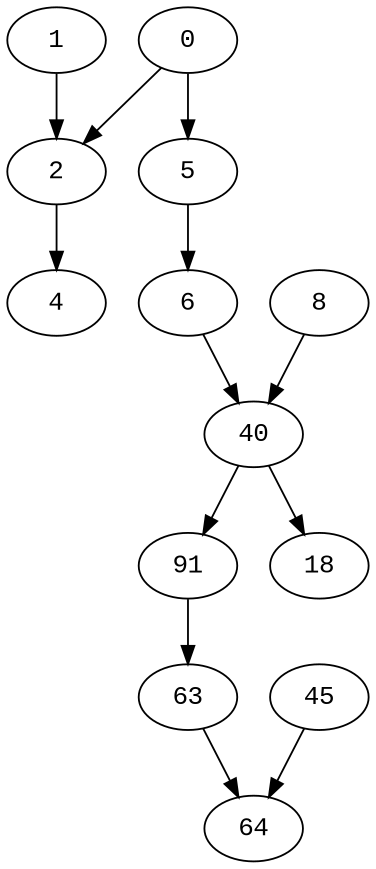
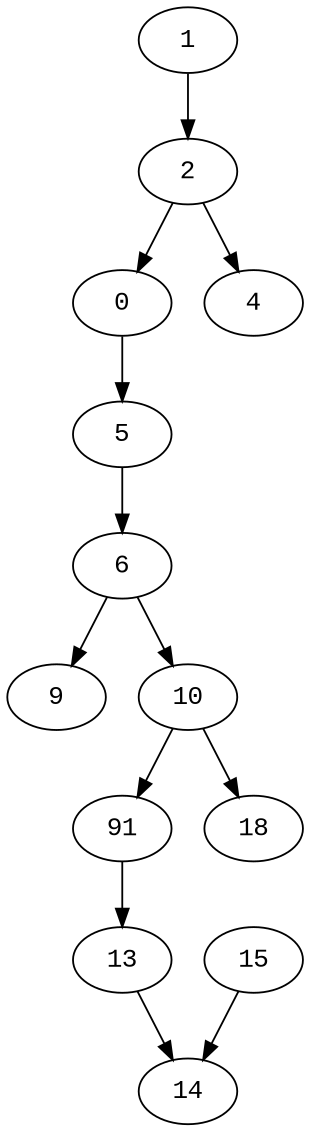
  digraph {
    fontname="Liberation Mono"
    node [alpha=0.09 fontname="Liberation Mono"]
    edge [fontname="Liberation Mono"]
    1 [expect_size=36403200]
    2 [alpha=0.12 expect_size=48692224]
    n3 [alpha=0.10 expect_size=33895424 label=0]
    4 [alpha=0.19 expect_size=9422848]
    5 [alpha=0.14 expect_size=32364544]
    6 [alpha=0.20 expect_size=32052224]
-   10 [alpha=0.15 expect_size=14817280 label=40]
-   8 [alpha=0.05 expect_size=30974976]
+   9 [alpha=0.07 expect_size=24848384]
+   10 [alpha=0.15 expect_size=14817280]
    n10 [alpha=0.17 expect_size=25488384 label=91]
    n11 [alpha=0.07 expect_size=47782912 label=18]
-   13 [expect_size=28288000 label=63]
-   14 [alpha=0.16 expect_size=51467264 label=64]
-   15 [alpha=0.15 expect_size=49404928 label=45]
+   13 [expect_size=28288000]
+   14 [alpha=0.16 expect_size=51467264]
+   15 [alpha=0.15 expect_size=49404928]
    1 -> 2
-   n3 -> 2
+   2 -> n3
    2 -> 4
    n3 -> 5
    5 -> 6
+   6 -> 9
    6 -> 10
    10 -> n10
    10 -> n11
-   8 -> 10
    n10 -> 13
    13 -> 14
    15 -> 14
  }
